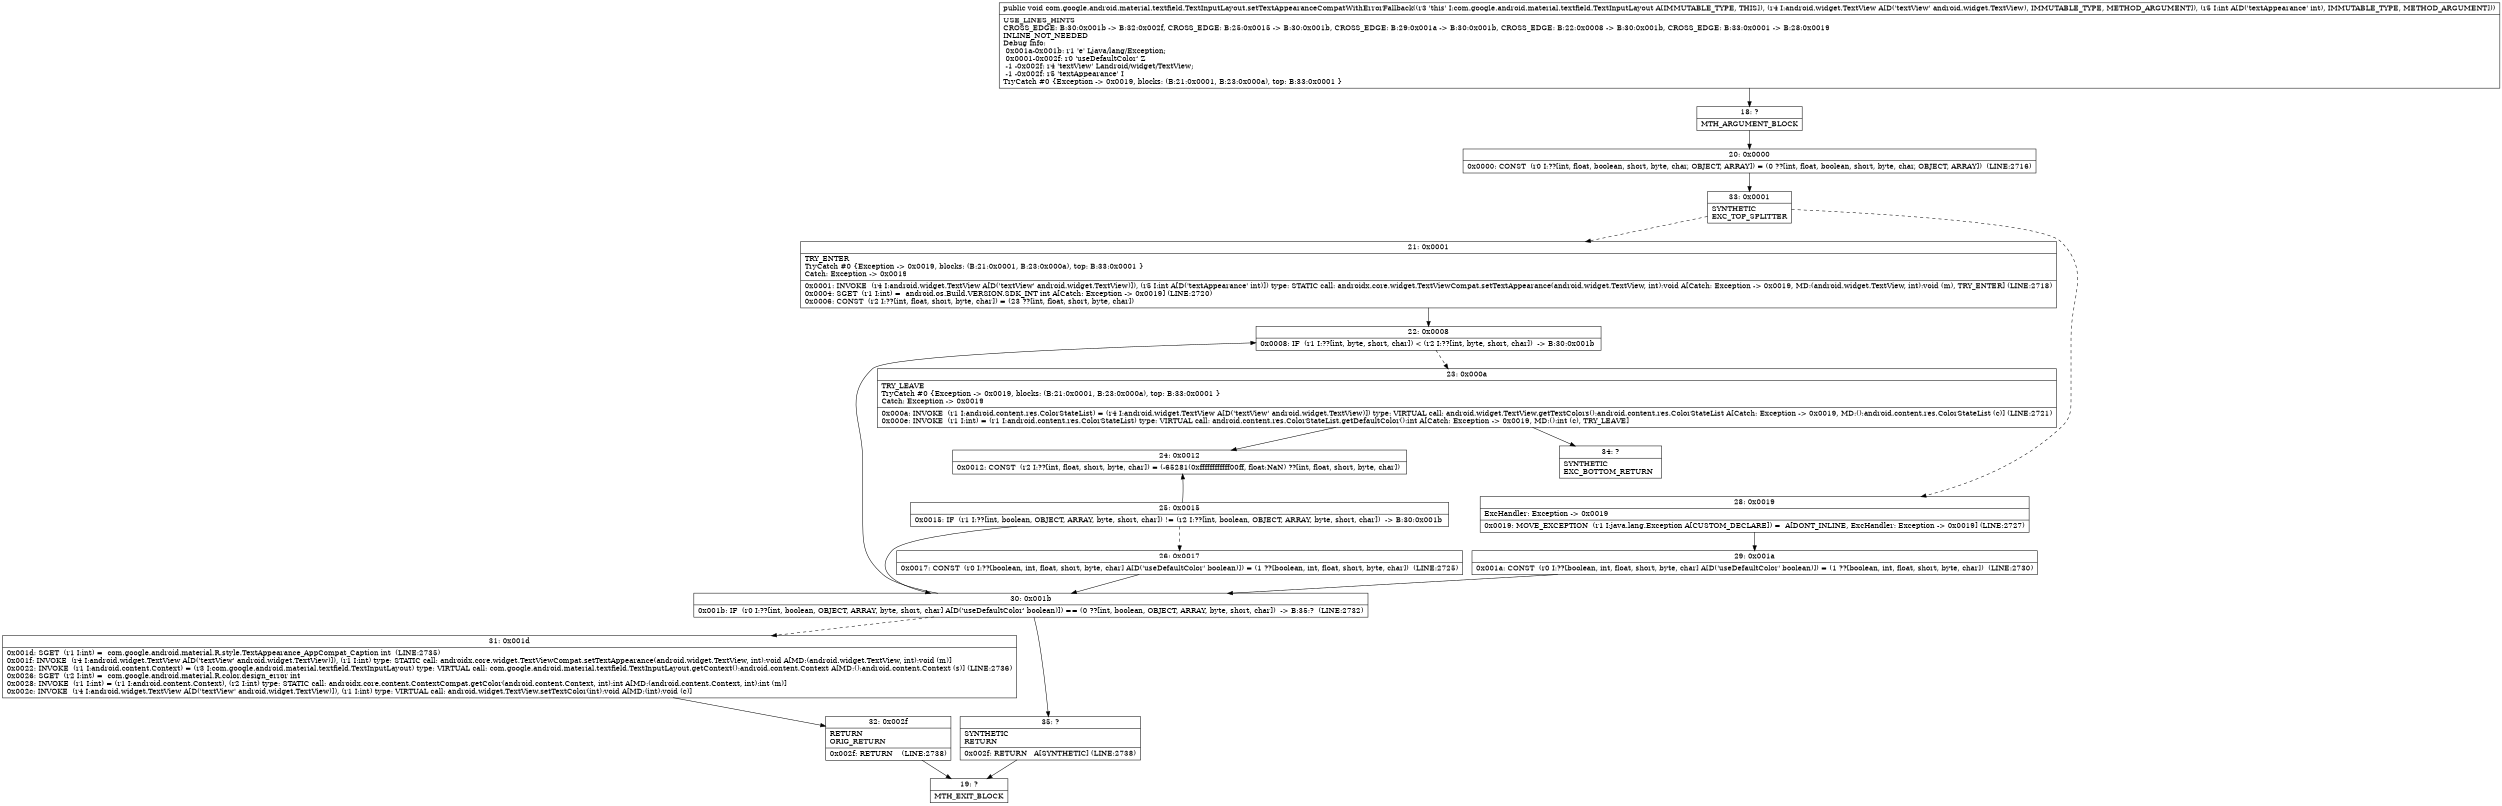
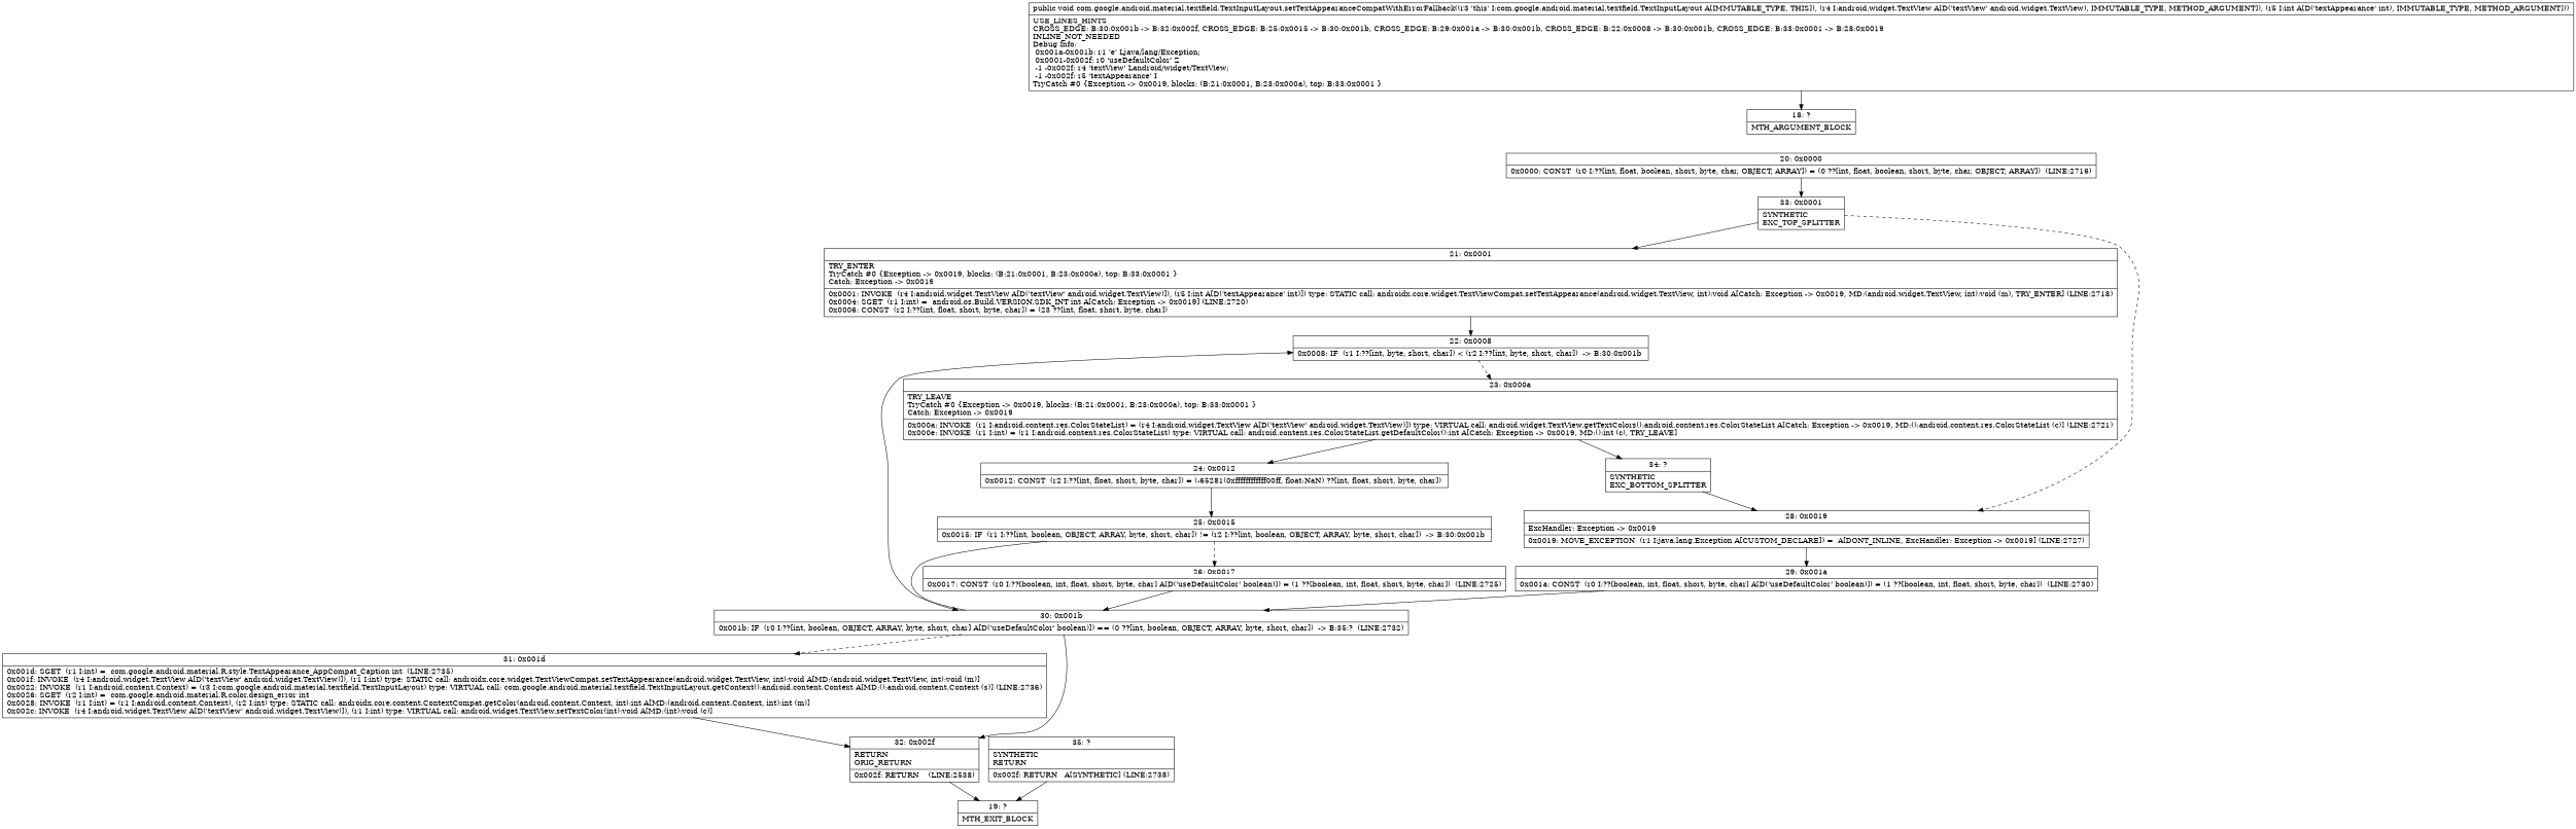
  digraph {
    node [shape=record]
    n1 [label="{18\:\ ?|MTH_ARGUMENT_BLOCK\l}"]
    n2 [label="{20\:\ 0x0000|0x0000: CONST  (r0 I:??[int, float, boolean, short, byte, char, OBJECT, ARRAY]) = (0 ??[int, float, boolean, short, byte, char, OBJECT, ARRAY])  (LINE:2716)\l}"]
    n3 [label="{33\:\ 0x0001|SYNTHETIC\lEXC_TOP_SPLITTER\l}"]
    n4 [label="{21\:\ 0x0001|TRY_ENTER\lTryCatch #0 \{Exception \-\> 0x0019, blocks: (B:21:0x0001, B:23:0x000a), top: B:33:0x0001 \}\lCatch: Exception \-\> 0x0019\l|0x0001: INVOKE  (r4 I:android.widget.TextView A[D('textView' android.widget.TextView)]), (r5 I:int A[D('textAppearance' int)]) type: STATIC call: androidx.core.widget.TextViewCompat.setTextAppearance(android.widget.TextView, int):void A[Catch: Exception \-\> 0x0019, MD:(android.widget.TextView, int):void (m), TRY_ENTER] (LINE:2718)\l0x0004: SGET  (r1 I:int) =  android.os.Build.VERSION.SDK_INT int A[Catch: Exception \-\> 0x0019] (LINE:2720)\l0x0006: CONST  (r2 I:??[int, float, short, byte, char]) = (23 ??[int, float, short, byte, char]) \l}"]
    n5 [label="{28\:\ 0x0019|ExcHandler: Exception \-\> 0x0019\l|0x0019: MOVE_EXCEPTION  (r1 I:java.lang.Exception A[CUSTOM_DECLARE]) =  A[DONT_INLINE, ExcHandler: Exception \-\> 0x0019] (LINE:2727)\l}"]
    n6 [label="{22\:\ 0x0008|0x0008: IF  (r1 I:??[int, byte, short, char]) \< (r2 I:??[int, byte, short, char])  \-\> B:30:0x001b \l}"]
    n7 [label="{29\:\ 0x001a|0x001a: CONST  (r0 I:??[boolean, int, float, short, byte, char] A[D('useDefaultColor' boolean)]) = (1 ??[boolean, int, float, short, byte, char])  (LINE:2730)\l}"]
    n8 [label="{23\:\ 0x000a|TRY_LEAVE\lTryCatch #0 \{Exception \-\> 0x0019, blocks: (B:21:0x0001, B:23:0x000a), top: B:33:0x0001 \}\lCatch: Exception \-\> 0x0019\l|0x000a: INVOKE  (r1 I:android.content.res.ColorStateList) = (r4 I:android.widget.TextView A[D('textView' android.widget.TextView)]) type: VIRTUAL call: android.widget.TextView.getTextColors():android.content.res.ColorStateList A[Catch: Exception \-\> 0x0019, MD:():android.content.res.ColorStateList (c)] (LINE:2721)\l0x000e: INVOKE  (r1 I:int) = (r1 I:android.content.res.ColorStateList) type: VIRTUAL call: android.content.res.ColorStateList.getDefaultColor():int A[Catch: Exception \-\> 0x0019, MD:():int (c), TRY_LEAVE]\l}"]
    n9 [label="{24\:\ 0x0012|0x0012: CONST  (r2 I:??[int, float, short, byte, char]) = (\-65281(0xffffffffffff00ff, float:NaN) ??[int, float, short, byte, char]) \l}"]
-   n10 [label="{34\:\ ?|SYNTHETIC\lEXC_BOTTOM_RETURN\l}"]
+   n10 [label="{34\:\ ?|SYNTHETIC\lEXC_BOTTOM_SPLITTER\l}"]
    n11 [label="{30\:\ 0x001b|0x001b: IF  (r0 I:??[int, boolean, OBJECT, ARRAY, byte, short, char] A[D('useDefaultColor' boolean)]) == (0 ??[int, boolean, OBJECT, ARRAY, byte, short, char])  \-\> B:35:?  (LINE:2732)\l}"]
    n12 [label="{31\:\ 0x001d|0x001d: SGET  (r1 I:int) =  com.google.android.material.R.style.TextAppearance_AppCompat_Caption int  (LINE:2735)\l0x001f: INVOKE  (r4 I:android.widget.TextView A[D('textView' android.widget.TextView)]), (r1 I:int) type: STATIC call: androidx.core.widget.TextViewCompat.setTextAppearance(android.widget.TextView, int):void A[MD:(android.widget.TextView, int):void (m)]\l0x0022: INVOKE  (r1 I:android.content.Context) = (r3 I:com.google.android.material.textfield.TextInputLayout) type: VIRTUAL call: com.google.android.material.textfield.TextInputLayout.getContext():android.content.Context A[MD:():android.content.Context (s)] (LINE:2736)\l0x0026: SGET  (r2 I:int) =  com.google.android.material.R.color.design_error int \l0x0028: INVOKE  (r1 I:int) = (r1 I:android.content.Context), (r2 I:int) type: STATIC call: androidx.core.content.ContextCompat.getColor(android.content.Context, int):int A[MD:(android.content.Context, int):int (m)]\l0x002c: INVOKE  (r4 I:android.widget.TextView A[D('textView' android.widget.TextView)]), (r1 I:int) type: VIRTUAL call: android.widget.TextView.setTextColor(int):void A[MD:(int):void (c)]\l}"]
    n13 [label="{35\:\ ?|SYNTHETIC\lRETURN\l|0x002f: RETURN   A[SYNTHETIC] (LINE:2738)\l}"]
    n14 [label="{25\:\ 0x0015|0x0015: IF  (r1 I:??[int, boolean, OBJECT, ARRAY, byte, short, char]) != (r2 I:??[int, boolean, OBJECT, ARRAY, byte, short, char])  \-\> B:30:0x001b \l}"]
    n15 [label="{26\:\ 0x0017|0x0017: CONST  (r0 I:??[boolean, int, float, short, byte, char] A[D('useDefaultColor' boolean)]) = (1 ??[boolean, int, float, short, byte, char])  (LINE:2725)\l}"]
-   n16 [label="{32\:\ 0x002f|RETURN\lORIG_RETURN\l|0x002f: RETURN    (LINE:2738)\l}"]
+   n16 [label="{32\:\ 0x002f|RETURN\lORIG_RETURN\l|0x002f: RETURN    (LINE:2538)\l}"]
    n17 [label="{19\:\ ?|MTH_EXIT_BLOCK\l}"]
    n18 [label="{public void com.google.android.material.textfield.TextInputLayout.setTextAppearanceCompatWithErrorFallback((r3 'this' I:com.google.android.material.textfield.TextInputLayout A[IMMUTABLE_TYPE, THIS]), (r4 I:android.widget.TextView A[D('textView' android.widget.TextView), IMMUTABLE_TYPE, METHOD_ARGUMENT]), (r5 I:int A[D('textAppearance' int), IMMUTABLE_TYPE, METHOD_ARGUMENT]))  | USE_LINES_HINTS\lCROSS_EDGE: B:30:0x001b \-\> B:32:0x002f, CROSS_EDGE: B:25:0x0015 \-\> B:30:0x001b, CROSS_EDGE: B:29:0x001a \-\> B:30:0x001b, CROSS_EDGE: B:22:0x0008 \-\> B:30:0x001b, CROSS_EDGE: B:33:0x0001 \-\> B:28:0x0019\lINLINE_NOT_NEEDED\lDebug Info:\l  0x001a\-0x001b: r1 'e' Ljava\/lang\/Exception;\l  0x0001\-0x002f: r0 'useDefaultColor' Z\l  \-1 \-0x002f: r4 'textView' Landroid\/widget\/TextView;\l  \-1 \-0x002f: r5 'textAppearance' I\lTryCatch #0 \{Exception \-\> 0x0019, blocks: (B:21:0x0001, B:23:0x000a), top: B:33:0x0001 \}\l}"]
-   n1 -> n2
    n2 -> n3
-   n3 -> n4 [style=dashed]
+   n3 -> n4
    n3 -> n5 [style=dashed]
    n4 -> n6
    n5 -> n7
    n6 -> n8 [style=dashed]
    n7 -> n11
    n8 -> n9
    n8 -> n10
-   n14 -> n9
+   n9 -> n14
+   n10 -> n5
    n11 -> n6
    n11 -> n12 [style=dashed]
-   n11 -> n13
+   n11 -> n16
    n12 -> n16
    n13 -> n17
    n14 -> n11
    n14 -> n15 [style=dashed]
    n15 -> n11
    n16 -> n17
    n18 -> n1
  }
